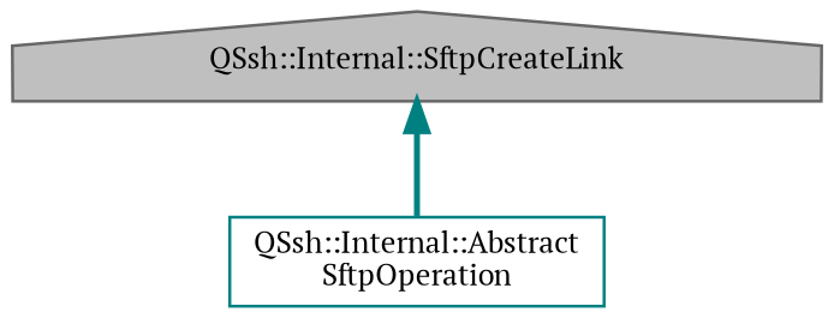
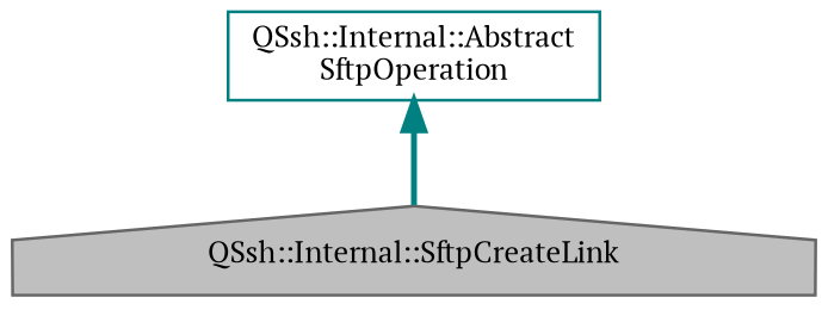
  digraph {
    fontname="PT Serif"
    node [fontname="PT Serif" fontsize=10 style=filled]
    n1 [color=gray40 fillcolor=grey75 fontcolor=black height=0.2 label="QSsh::Internal::SftpCreateLink" shape=house width=0.4]
    n2 [color=teal fillcolor=white height=0.2 label="QSsh::Internal::Abstract\lSftpOperation" shape=box width=0.4]
-   n1 -> n2 [color=teal dir=back fontname="PT Serif" fontsize=10 labelfontname=Helvetica labelfontsize=10 style=bold]
+   n2 -> n1 [color=teal dir=back fontname="PT Serif" fontsize=10 labelfontname=Helvetica labelfontsize=10 style=bold]
  }
